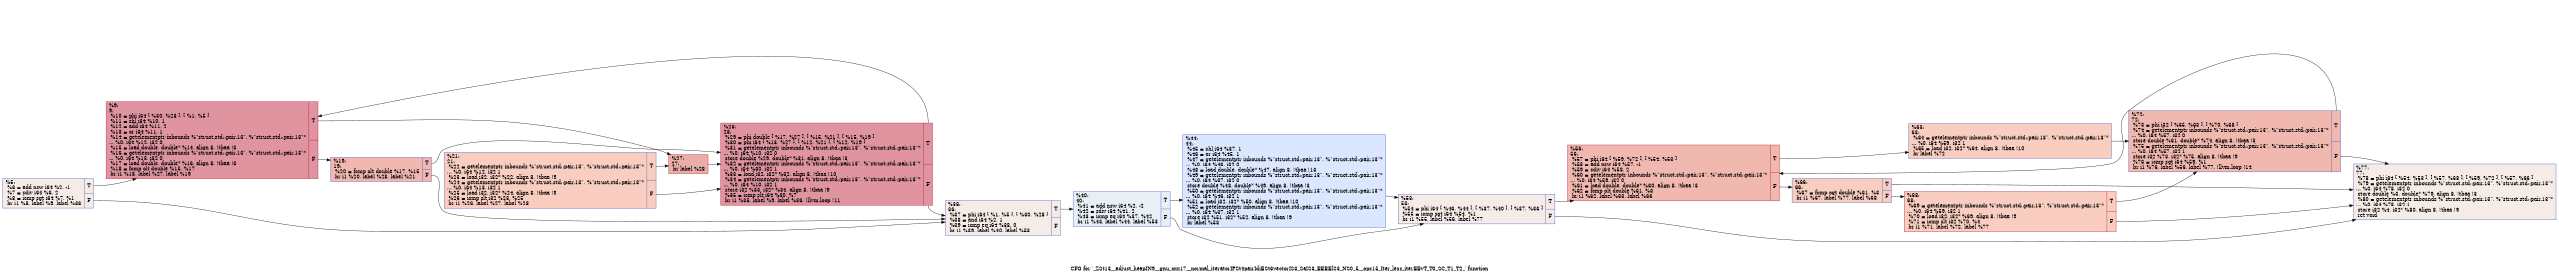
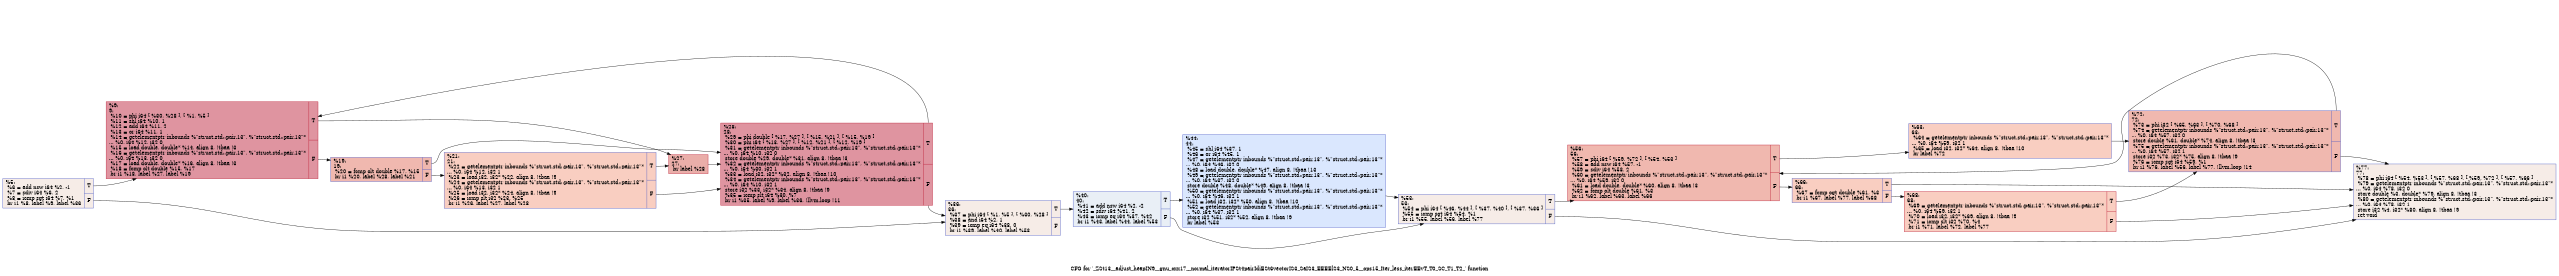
  digraph {
    label="CFG for '_ZSt13__adjust_heapIN9__gnu_cxx17__normal_iteratorIPSt4pairIdiESt6vectorIS3_SaIS3_EEEElS3_NS0_5__ops15_Iter_less_iterEEvT_T0_SC_T1_T2_' function"
    rankdir=LR
    node [color="#3d50c3ff" fillcolor="#ead5c970" shape=record style=filled]
    edge [tailport=s0]
    n1 [label="{%5:\l  %6 = add nsw i64 %2, -1\l  %7 = sdiv i64 %6, 2\l  %8 = icmp sgt i64 %7, %1\l  br i1 %8, label %9, label %36\l|{<s0>T|<s1>F}}"]
    n2 [color="#b70d28ff" fillcolor="#b70d2870" label="{%9:\l9:                                                \l  %10 = phi i64 [ %30, %28 ], [ %1, %5 ]\l  %11 = shl i64 %10, 1\l  %12 = add i64 %11, 2\l  %13 = or i64 %11, 1\l  %14 = getelementptr inbounds %\"struct.std::pair.13\", %\"struct.std::pair.13\"*\l... %0, i64 %12, i32 0\l  %15 = load double, double* %14, align 8, !tbaa !3\l  %16 = getelementptr inbounds %\"struct.std::pair.13\", %\"struct.std::pair.13\"*\l... %0, i64 %13, i32 0\l  %17 = load double, double* %16, align 8, !tbaa !3\l  %18 = fcmp olt double %15, %17\l  br i1 %18, label %27, label %19\l|{<s0>T|<s1>F}}"]
    n3 [label="{%36:\l36:                                               \l  %37 = phi i64 [ %1, %5 ], [ %30, %28 ]\l  %38 = and i64 %2, 1\l  %39 = icmp eq i64 %38, 0\l  br i1 %39, label %40, label %53\l|{<s0>T|<s1>F}}"]
    n4 [color="#b70d28ff" fillcolor="#d0473d70" label="{%27:\l27:                                               \l  br label %28\l}"]
    n5 [fillcolor="#dc5d4a70" label="{%19:\l19:                                               \l  %20 = fcmp olt double %17, %15\l  br i1 %20, label %28, label %21\l|{<s0>T|<s1>F}}"]
    n6 [fillcolor="#cedaeb70" label="{%40:\l40:                                               \l  %41 = add nsw i64 %2, -2\l  %42 = sdiv i64 %41, 2\l  %43 = icmp eq i64 %37, %42\l  br i1 %43, label %44, label %53\l|{<s0>T|<s1>F}}"]
    n7 [color="#b70d28ff" fillcolor="#b70d2870" label="{%28:\l28:                                               \l  %29 = phi double [ %17, %27 ], [ %15, %21 ], [ %15, %19 ]\l  %30 = phi i64 [ %13, %27 ], [ %12, %21 ], [ %12, %19 ]\l  %31 = getelementptr inbounds %\"struct.std::pair.13\", %\"struct.std::pair.13\"*\l... %0, i64 %10, i32 0\l  store double %29, double* %31, align 8, !tbaa !3\l  %32 = getelementptr inbounds %\"struct.std::pair.13\", %\"struct.std::pair.13\"*\l... %0, i64 %30, i32 1\l  %33 = load i32, i32* %32, align 8, !tbaa !10\l  %34 = getelementptr inbounds %\"struct.std::pair.13\", %\"struct.std::pair.13\"*\l... %0, i64 %10, i32 1\l  store i32 %33, i32* %34, align 8, !tbaa !9\l  %35 = icmp slt i64 %30, %7\l  br i1 %35, label %9, label %36, !llvm.loop !11\l|{<s0>T|<s1>F}}"]
    n8 [fillcolor="#f2907270" label="{%21:\l21:                                               \l  %22 = getelementptr inbounds %\"struct.std::pair.13\", %\"struct.std::pair.13\"*\l... %0, i64 %12, i32 1\l  %23 = load i32, i32* %22, align 8, !tbaa !9\l  %24 = getelementptr inbounds %\"struct.std::pair.13\", %\"struct.std::pair.13\"*\l... %0, i64 %13, i32 1\l  %25 = load i32, i32* %24, align 8, !tbaa !9\l  %26 = icmp slt i32 %23, %25\l  br i1 %26, label %27, label %28\l|{<s0>T|<s1>F}}"]
    n9 [label="{%53:\l53:                                               \l  %54 = phi i64 [ %46, %44 ], [ %37, %40 ], [ %37, %36 ]\l  %55 = icmp sgt i64 %54, %1\l  br i1 %55, label %56, label %77\l|{<s0>T|<s1>F}}"]
    n10 [fillcolor="#abc8fd70" label="{%44:\l44:                                               \l  %45 = shl i64 %37, 1\l  %46 = or i64 %45, 1\l  %47 = getelementptr inbounds %\"struct.std::pair.13\", %\"struct.std::pair.13\"*\l... %0, i64 %46, i32 0\l  %48 = load double, double* %47, align 8, !tbaa !13\l  %49 = getelementptr inbounds %\"struct.std::pair.13\", %\"struct.std::pair.13\"*\l... %0, i64 %37, i32 0\l  store double %48, double* %49, align 8, !tbaa !3\l  %50 = getelementptr inbounds %\"struct.std::pair.13\", %\"struct.std::pair.13\"*\l... %0, i64 %46, i32 1\l  %51 = load i32, i32* %50, align 8, !tbaa !10\l  %52 = getelementptr inbounds %\"struct.std::pair.13\", %\"struct.std::pair.13\"*\l... %0, i64 %37, i32 1\l  store i32 %51, i32* %52, align 8, !tbaa !9\l  br label %53\l}"]
    n11 [color="#b70d28ff" fillcolor="#dc5d4a70" label="{%56:\l56:                                               \l  %57 = phi i64 [ %59, %72 ], [ %54, %53 ]\l  %58 = add nsw i64 %57, -1\l  %59 = sdiv i64 %58, 2\l  %60 = getelementptr inbounds %\"struct.std::pair.13\", %\"struct.std::pair.13\"*\l... %0, i64 %59, i32 0\l  %61 = load double, double* %60, align 8, !tbaa !3\l  %62 = fcmp olt double %61, %3\l  br i1 %62, label %63, label %66\l|{<s0>T|<s1>F}}"]
    n12 [label="{%77:\l77:                                               \l  %78 = phi i64 [ %54, %53 ], [ %57, %68 ], [ %59, %72 ], [ %57, %66 ]\l  %79 = getelementptr inbounds %\"struct.std::pair.13\", %\"struct.std::pair.13\"*\l... %0, i64 %78, i32 0\l  store double %3, double* %79, align 8, !tbaa !3\l  %80 = getelementptr inbounds %\"struct.std::pair.13\", %\"struct.std::pair.13\"*\l... %0, i64 %78, i32 1\l  store i32 %4, i32* %80, align 8, !tbaa !9\l  ret void\l}"]
    n13 [fillcolor="#f2907270" label="{%63:\l63:                                               \l  %64 = getelementptr inbounds %\"struct.std::pair.13\", %\"struct.std::pair.13\"*\l... %0, i64 %59, i32 1\l  %65 = load i32, i32* %64, align 8, !tbaa !10\l  br label %72\l}"]
    n14 [fillcolor="#f2907270" label="{%66:\l66:                                               \l  %67 = fcmp ogt double %61, %3\l  br i1 %67, label %77, label %68\l|{<s0>T|<s1>F}}"]
    n15 [fillcolor="#dc5d4a70" label="{%72:\l72:                                               \l  %73 = phi i32 [ %65, %63 ], [ %70, %68 ]\l  %74 = getelementptr inbounds %\"struct.std::pair.13\", %\"struct.std::pair.13\"*\l... %0, i64 %57, i32 0\l  store double %61, double* %74, align 8, !tbaa !3\l  %75 = getelementptr inbounds %\"struct.std::pair.13\", %\"struct.std::pair.13\"*\l... %0, i64 %57, i32 1\l  store i32 %73, i32* %75, align 8, !tbaa !9\l  %76 = icmp sgt i64 %59, %1\l  br i1 %76, label %56, label %77, !llvm.loop !14\l|{<s0>T|<s1>F}}"]
    n16 [color="#b70d28ff" fillcolor="#f2907270" label="{%68:\l68:                                               \l  %69 = getelementptr inbounds %\"struct.std::pair.13\", %\"struct.std::pair.13\"*\l... %0, i64 %59, i32 1\l  %70 = load i32, i32* %69, align 8, !tbaa !9\l  %71 = icmp slt i32 %70, %4\l  br i1 %71, label %72, label %77\l|{<s0>T|<s1>F}}"]
    n1 -> n2
    n1 -> n3 [tailport=s1]
    n2 -> n4
    n2 -> n5 [tailport=s1]
    n3 -> n6
    n4 -> n7
    n5 -> n7
-   n5 -> n3 [tailport=s1]
+   n5 -> n8 [tailport=s1]
    n6 -> n9 [tailport=s1]
    n6 -> n10
    n7 -> n2
    n7 -> n3 [tailport=s1]
    n8 -> n4
    n8 -> n7 [tailport=s1]
    n9 -> n11
    n9 -> n12 [tailport=s1]
    n10 -> n9
    n11 -> n13
    n11 -> n14 [tailport=s1]
    n13 -> n15
    n14 -> n12
    n14 -> n16 [tailport=s1]
    n15 -> n11
    n15 -> n12 [tailport=s1]
    n16 -> n12 [tailport=s1]
    n16 -> n15
  }
